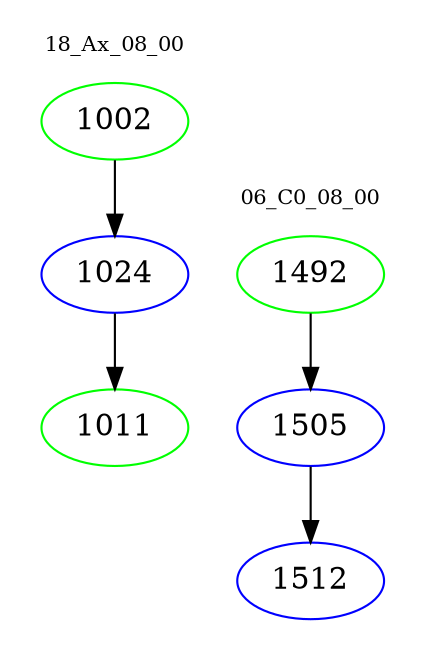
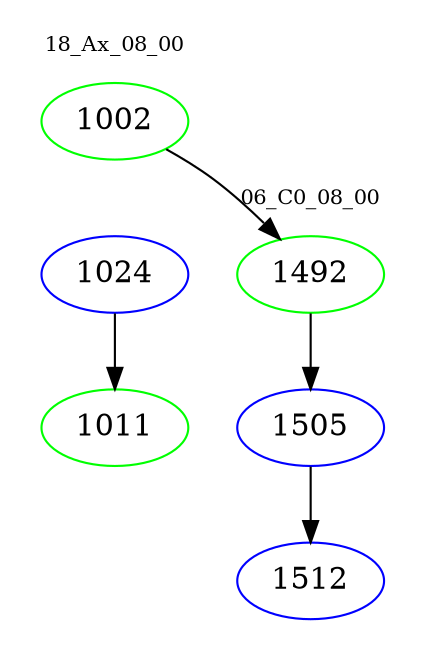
  digraph {
    node [color=green]
    edge [color=black]
    n1 [label=1002]
    n2 [color=blue label=1024]
    n3 [label=1011]
    n4 [label=1492]
    n5 [color=blue label=1505]
    n6 [color=blue label=1512]
    subgraph cluster_1 {
      color=white
      fontsize=10
      label="18_Ax_08_00"
      n1
      n2
      n3
    }
    subgraph cluster_2 {
      color=white
      fontsize=10
      label="06_C0_08_00"
      n4
      n5
      n6
    }
-   n1 -> n2
+   n1 -> n4
    n2 -> n3
    n4 -> n5
    n5 -> n6
  }
